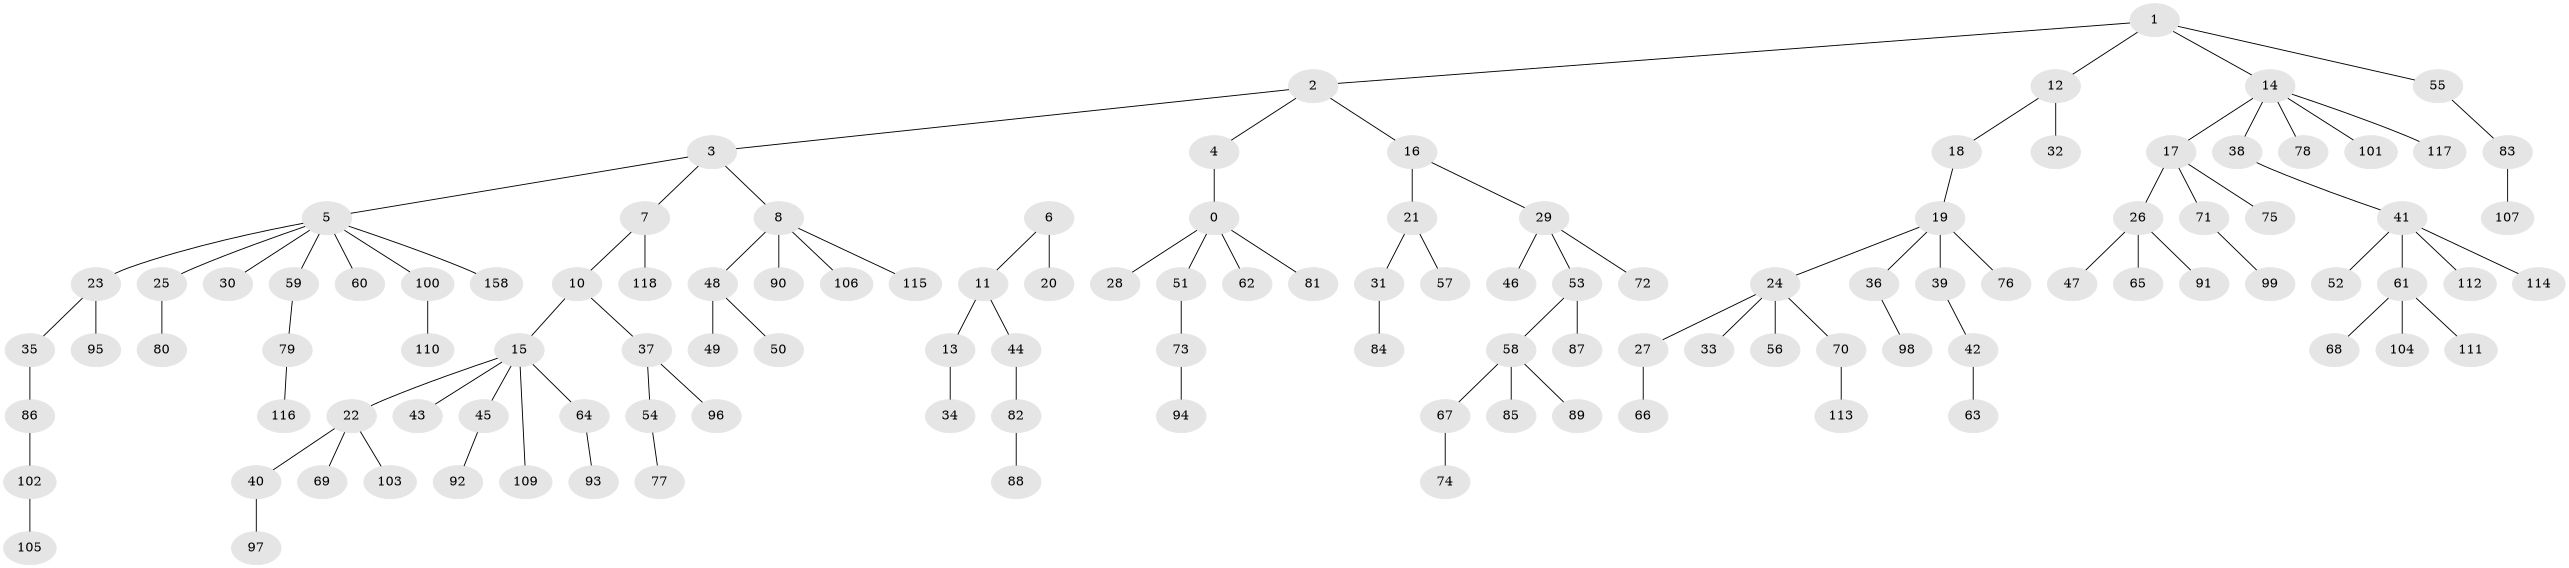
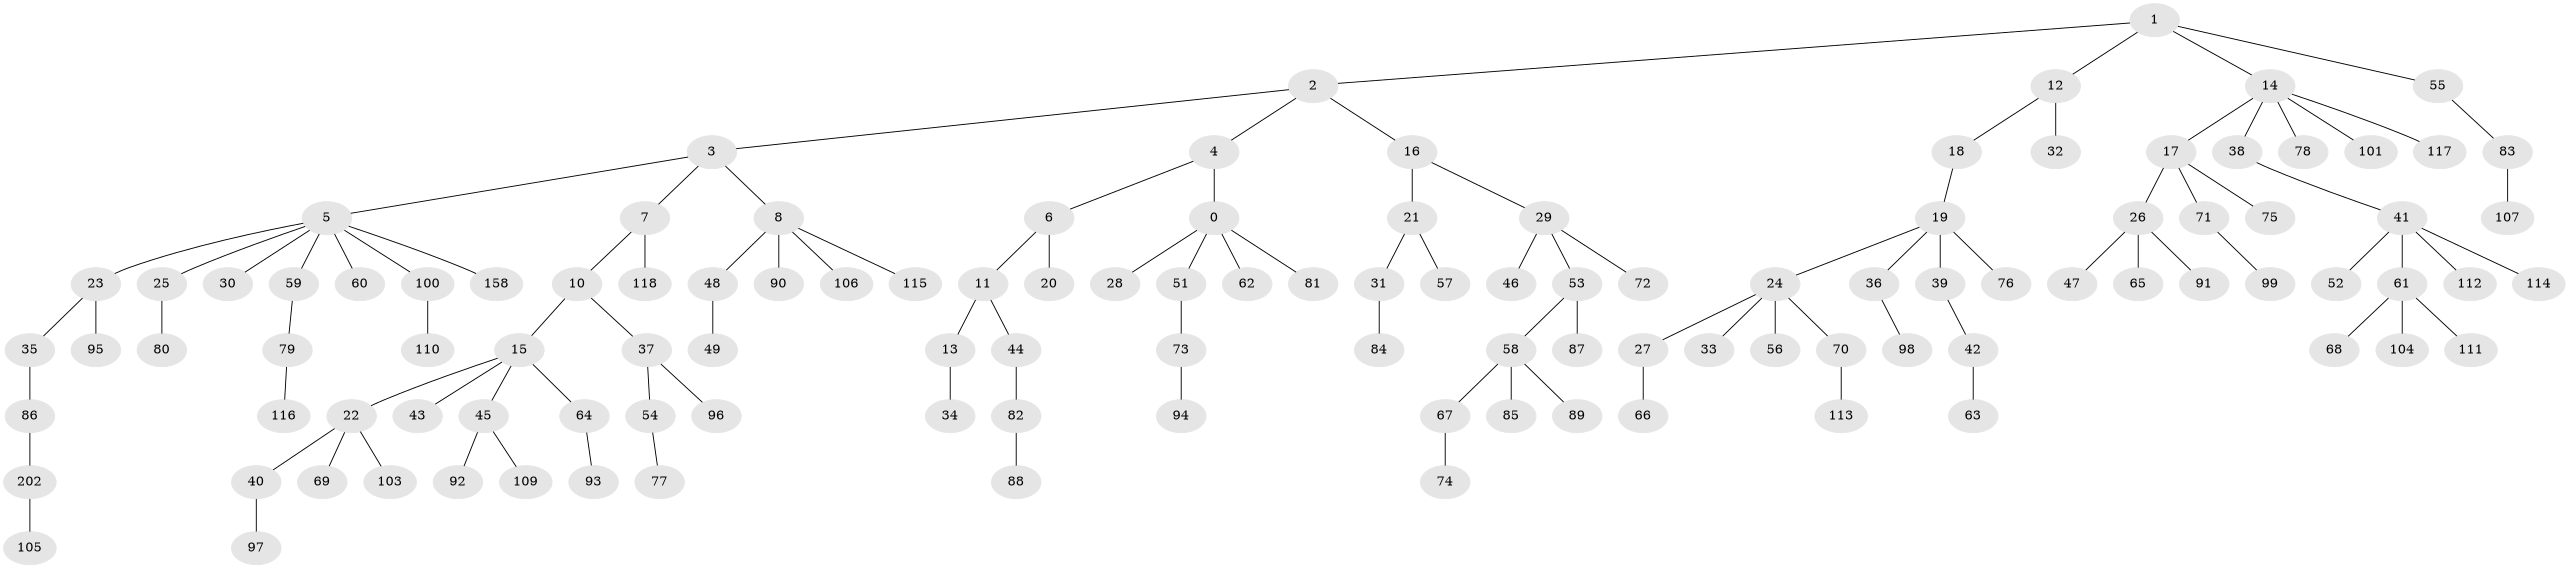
  graph {
    node [color=gray90 style=filled]
    1
    2
    12
    14
    55
    3
    4
    16
    18
    32
    17
    38
    78
    101
    117
    83
    5
    7
    8
    6
    n21 [label=0]
    21
    29
    23
    25
    30
    59
    60
    100
    n30 [label=158]
    10
    118
    48
    90
    106
    115
    11
    20
    28
    51
    62
    81
    35
    95
    80
    79
    110
    13
    44
    15
    37
    49
-   50
    73
    22
    43
    45
    64
    54
    96
    34
    82
    19
    26
    71
    75
    41
    40
    69
    103
    92
    109
    93
    31
    57
    46
    53
    72
    47
    65
    91
    99
    24
    36
    39
    76
    27
    33
    56
    70
    98
    42
    84
    97
    86
    66
    113
    58
    87
-   102
+   102 [label=202]
    77
    52
    61
    112
    114
    63
    68
    104
    111
    88
    94
    67
    85
    89
    107
    74
    116
    105
    1 -- 2
    1 -- 12
    1 -- 14
    1 -- 55
    2 -- 3
    2 -- 4
    2 -- 16
    12 -- 18
    12 -- 32
    14 -- 17
    14 -- 38
    14 -- 78
    14 -- 101
    14 -- 117
    55 -- 83
    3 -- 5
    3 -- 7
    3 -- 8
+   4 -- 6
    4 -- n21
    16 -- 21
    16 -- 29
    18 -- 19
    17 -- 26
    17 -- 71
    17 -- 75
    38 -- 41
    83 -- 107
    5 -- 23
    5 -- 25
    5 -- 30
    5 -- 59
    5 -- 60
    5 -- 100
    5 -- n30
    7 -- 10
    7 -- 118
    8 -- 48
    8 -- 90
    8 -- 106
    8 -- 115
    6 -- 11
    6 -- 20
    n21 -- 28
    n21 -- 51
    n21 -- 62
    n21 -- 81
    21 -- 31
    21 -- 57
    29 -- 46
    29 -- 53
    29 -- 72
    23 -- 35
    23 -- 95
    25 -- 80
    59 -- 79
    100 -- 110
    10 -- 15
    10 -- 37
    48 -- 49
-   48 -- 50
    11 -- 13
    11 -- 44
    51 -- 73
    35 -- 86
    79 -- 116
    13 -- 34
    44 -- 82
    15 -- 22
    15 -- 43
    15 -- 45
    15 -- 64
    37 -- 54
    37 -- 96
    73 -- 94
    22 -- 40
    22 -- 69
    22 -- 103
    45 -- 92
-   15 -- 109
+   45 -- 109
    64 -- 93
    54 -- 77
    82 -- 88
    19 -- 24
    19 -- 36
    19 -- 39
    19 -- 76
    26 -- 47
    26 -- 65
    26 -- 91
    71 -- 99
    41 -- 52
    41 -- 61
    41 -- 112
    41 -- 114
    40 -- 97
    31 -- 84
    53 -- 58
    53 -- 87
    24 -- 27
    24 -- 33
    24 -- 56
    24 -- 70
    36 -- 98
    39 -- 42
    27 -- 66
    70 -- 113
    42 -- 63
    86 -- 102
    58 -- 67
    58 -- 85
    58 -- 89
    102 -- 105
    61 -- 68
    61 -- 104
    61 -- 111
    67 -- 74
  }
